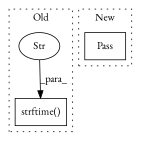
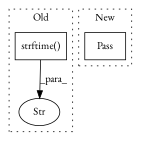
  digraph {
    fontname="EB Garamond"
    node [shape=box fontname="EB Garamond"]
    n1 [a=75 l="27,1" label="strftime()" s="302,372"]
    n2 [a=66 l=19 label=Str s=353 shape=ellipse]
    n3 [a=62 l=4 label=Pass s=900]
    subgraph cluster_1 {
      label=Old
      style=dotted
      n1
      n2
    }
    subgraph cluster_2 {
      label=New
      style=dotted
      n3
    }
-   n2 -> n1 [label=_para_ fontname="EB Garamond"]
+   n1 -> n2 [label=_para_ fontname="EB Garamond"]
  }
